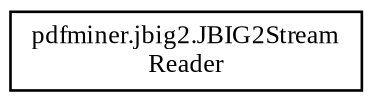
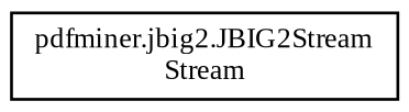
  digraph {
    rankdir=LR
    fontname="Liberation Serif"
-   n1 [color=black fillcolor=white fontname="Liberation Serif" fontsize=10 height=0.2 label="pdfminer.jbig2.JBIG2Stream\lReader" shape=record style=filled width=0.4]
+   n1 [color=black fillcolor=white fontname="Liberation Serif" fontsize=10 height=0.2 label="pdfminer.jbig2.JBIG2Stream\lStream" shape=record style=filled width=0.4]
  }
